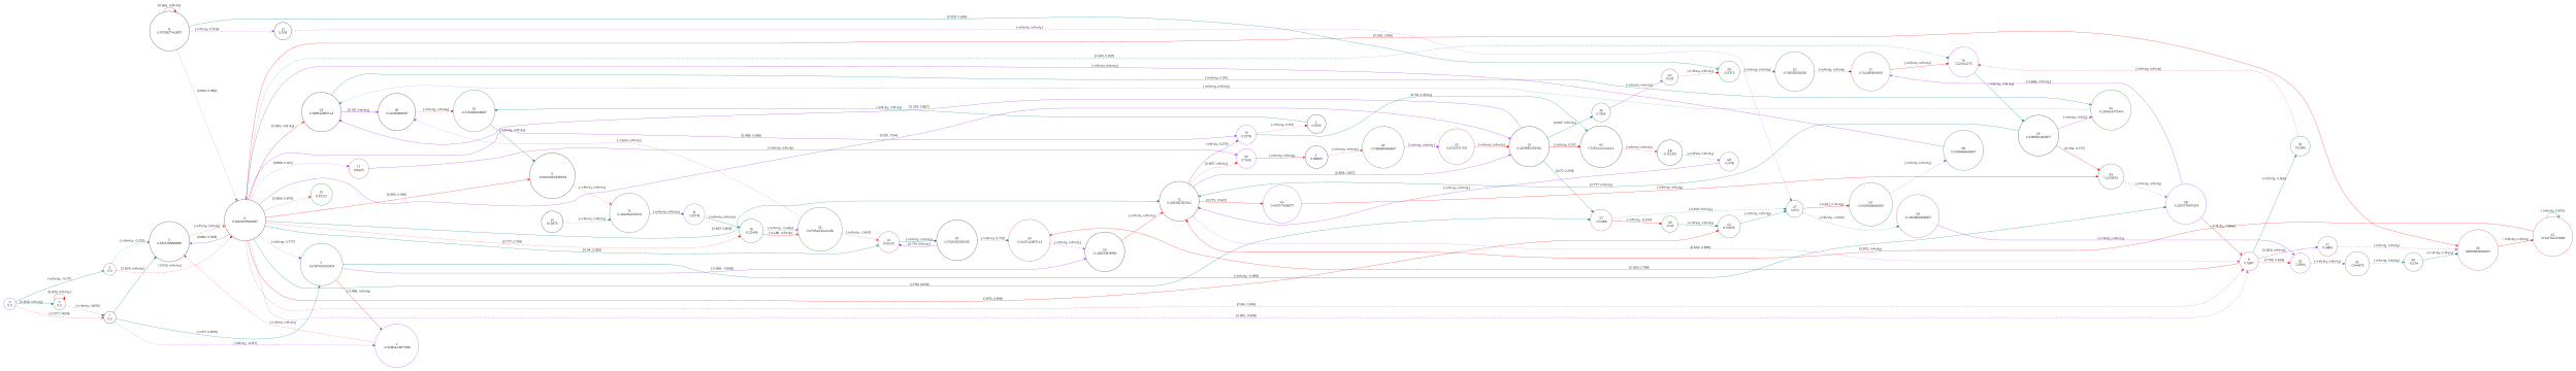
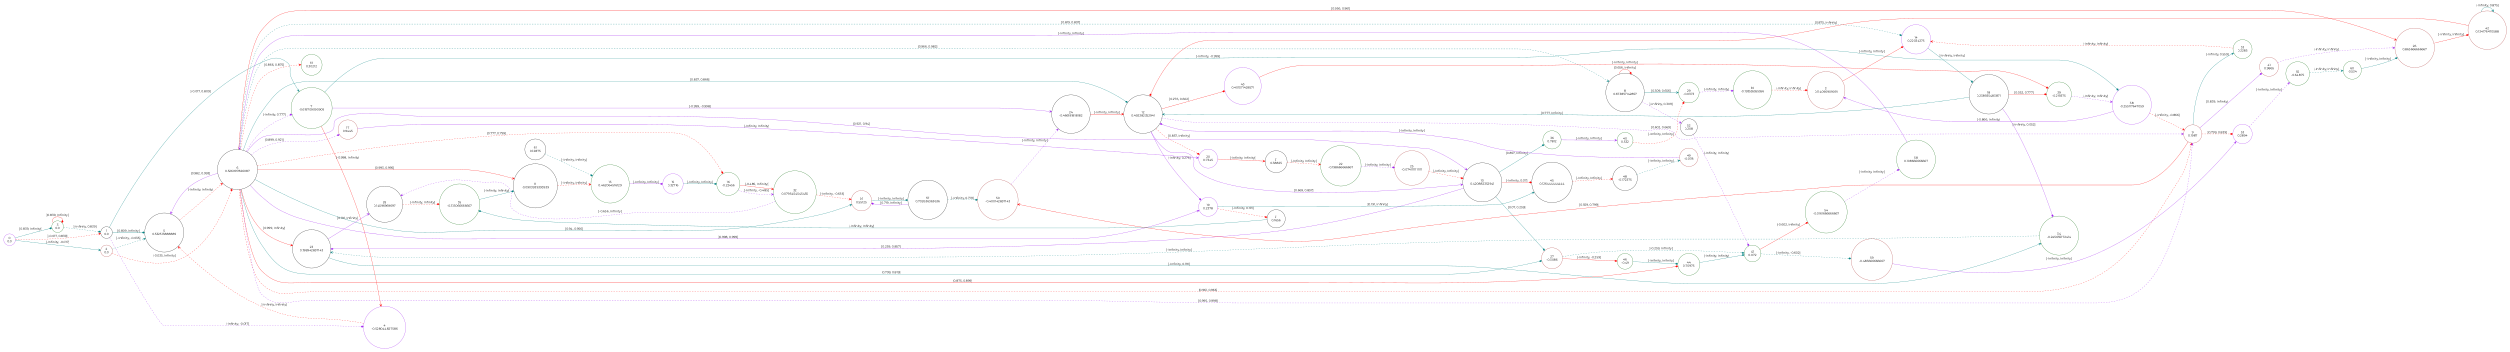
  digraph {
    fontname=Montserrat
    rankdir=LR
    node [color=darkgreen fontname=Montserrat shape=circle]
    edge [arrowhead=diamond color=red fontname=Montserrat style=solid]
    n1 [color=purple label="0\n0.0"]
    n2 [color=brown label="2\n0.0"]
    n3 [color=black label="1\n0.0"]
    n4 [label="3\n0.0"]
    n5 [color=black label="5\n0.532513888889"]
    n6 [color=black label="6\n0.526097826087"]
    n7 [color=purple label="4\n-0.528044827586"]
    n8 [label="7\n-0.619709090909"]
    n9 [label="16\n-0.22456"]
    n10 [color=brown label="27\n-0.3086"]
    n11 [color=purple label="14\n0.22034375"]
    n12 [color=black label="12\n0.492382352941"]
    n13 [label="37\n0.30212"]
    n14 [label="44\n0.70975"]
    n15 [color=brown label="17\n0.9445"]
    n16 [color=black label="10\n0.420882352941"]
    n17 [color=brown label="56\n0.55125"]
    n18 [color=brown label="26\n0.865666666667"]
    n19 [color=brown label="9\n0.1987"]
    n20 [color=black label="8\n0.673857142857"]
    n21 [color=black label="11\n-0.0903939393939"]
    n22 [color=purple label="19\n0.2378"]
    n23 [color=black label="23\n0.198942857143"]
    n24 [color=purple label="38\n-0.255117647059"]
    n25 [color=black label="24\n-0.466181818182"]
    n26 [color=brown label="31\n0.114090909091"]
    n27 [label="32\n0.0795454545455"]
    n28 [label="46\n-0.49"]
    n29 [label="47\n0.072"]
    n30 [color=black label="18\n0.238935483871"]
    n31 [color=purple label="43\n0.401571428571"]
    n32 [color=purple label="20\n0.7345"]
    n33 [color=black label="45\n0.126444444444"]
    n34 [label="36\n0.7812"]
    n35 [color=black label="57\n0.702636363636"]
    n36 [color=brown label="42\n0.134176470588"]
    n37 [label="33\n0.2285"]
    n38 [color=brown label="50\n-0.400142857143"]
    n39 [color=purple label="53\n0.2894"]
    n40 [color=brown label="41\n0.9865"]
    n41 [color=black label="52\n0.208"]
    n42 [label="29\n-0.0373"]
    n43 [label="13\n0.462064516129"]
    n44 [color=black label="51\n0.1656"]
    n45 [label="34\n-0.245655172414"]
    n46 [color=black label="28\n0.14596969697"]
    n47 [color=brown label="59\n-0.483666666667"]
    n48 [label="54\n-0.0161666666667"]
    n49 [label="39\n-0.219375"]
    n50 [color=black label="21\n0.38825"]
    n51 [color=black label="48\n-0.172375"]
    n52 [label="40\n0.532"]
    n53 [label="55\n-0.64875"]
    n54 [label="30\n-0.193555555556"]
    n55 [color=purple label="15\n0.32716"]
    n56 [label="35\n-0.313066666667"]
    n57 [label="60\n-0.534"]
    n58 [color=brown label="49\n-0.078"]
    n59 [label="22\n-0.198666666667"]
    n60 [color=brown label="25\n-0.0741111111111"]
    n61 [label="58\n0.108666666667"]
    n62 [color=black label="61\n0.12875"]
    n1 -> n2 [arrowhead=vee color=teal label="]-Infinity, -0.017]"]
    n1 -> n3 [arrowhead=vee label="]-0.017, 0.839]" style=dashed]
    n1 -> n4 [color=teal label="]0.839, Infinity["]
    n2 -> n5 [arrowhead=vee color=teal label="]-Infinity, -0.035]" style=dashed]
    n2 -> n6 [label="]-0.035, Infinity[" style=dashed]
    n3 -> n5 [color=teal label="]0.809, Infinity["]
    n3 -> n7 [color=purple label="]-Infinity, -0.017]" style=dashed]
    n3 -> n8 [arrowhead=vee color=teal label="]-0.017, 0.809]"]
    n4 -> n3 [color=teal label="]-Infinity, 0.839]" style=dashed]
    n4 -> n4 [label="]0.839, Infinity["]
    n5 -> n6 [arrowhead=vee label="]-Infinity, Infinity[" style=dashed]
    n6 -> n5 [arrowhead=vee color=purple label="]0.982, 0.993]"]
    n6 -> n8 [color=purple label="]-Infinity, 0.777]" style=dashed]
    n6 -> n9 [label="]0.777, 0.799]" style=dashed]
    n6 -> n10 [color=teal label="]0.799, 0.819]"]
    n6 -> n11 [color=teal label="]0.819, 0.857]" style=dashed]
    n6 -> n12 [color=teal label="]0.857, 0.866]"]
    n6 -> n13 [arrowhead=vee label="]0.866, 0.875]" style=dashed]
    n6 -> n14 [label="]0.875, 0.899]"]
    n6 -> n15 [color=purple label="]0.899, 0.921]" style=dashed]
    n6 -> n16 [arrowhead=vee color=purple label="]0.921, 0.94]"]
    n6 -> n17 [arrowhead=vee color=teal label="]0.94, 0.956]"]
    n6 -> n18 [arrowhead=vee label="]0.956, 0.961]"]
    n6 -> n19 [arrowhead=vee label="]0.961, 0.966]" style=dashed]
    n6 -> n19 [arrowhead=vee color=purple label="]0.995, 0.998]" style=dashed]
-   n20 -> n6 [arrowhead=vee color=teal label="]0.966, 0.982]" style=dashed]
+   n6 -> n20 [arrowhead=vee color=teal label="]0.966, 0.982]" style=dashed]
    n6 -> n21 [arrowhead=vee label="]0.993, 0.995]"]
    n6 -> n22 [arrowhead=vee color=purple label="]0.998, 0.999]"]
    n6 -> n23 [arrowhead=vee label="]0.999, Infinity["]
    n7 -> n5 [arrowhead=vee label="]-Infinity, Infinity[" style=dashed]
    n8 -> n7 [arrowhead=vee label="]-0.998, Infinity["]
    n8 -> n24 [color=teal label="]-Infinity, -0.999]"]
    n8 -> n25 [arrowhead=vee color=purple label="]-0.999, -0.998]"]
    n9 -> n27 [arrowhead=vee color=purple label="]-Infinity, -0.485]" style=dashed]
    n9 -> n27 [arrowhead=vee label="]-0.485, Infinity["]
    n10 -> n28 [label="]-Infinity, -0.259]"]
    n10 -> n29 [color=teal label="]-0.259, Infinity[" style=dashed]
    n11 -> n30 [color=teal label="]-Infinity, Infinity["]
    n12 -> n16 [arrowhead=vee color=purple label="]0.669, 0.857]"]
    n12 -> n19 [arrowhead=vee color=purple label="]0.602, 0.669]" style=dashed]
    n12 -> n22 [color=purple label="]-Infinity, 0.276]"]
    n12 -> n31 [label="]0.276, 0.602]"]
    n12 -> n32 [label="]0.857, Infinity[" style=dashed]
    n14 -> n29 [color=teal label="]-Infinity, Infinity["]
    n15 -> n32 [arrowhead=vee color=purple label="]-Infinity, Infinity["]
    n16 -> n10 [color=teal label="]0.07, 0.259]"]
    n16 -> n23 [color=purple label="]0.259, 0.857]"]
    n16 -> n33 [label="]-Infinity, 0.07]"]
    n16 -> n34 [color=teal label="]0.857, Infinity["]
    n17 -> n35 [color=teal label="]-Infinity, Infinity["]
    n18 -> n36 [label="]-Infinity, Infinity["]
    n19 -> n37 [arrowhead=vee color=teal label="]-Infinity, 0.559]"]
    n19 -> n38 [arrowhead=vee label="]0.559, 0.799]"]
    n19 -> n39 [label="]0.799, 0.839]" style=dashed]
    n19 -> n40 [color=purple label="]0.839, Infinity["]
    n20 -> n20 [label="]0.656, Infinity["]
    n20 -> n41 [arrowhead=vee color=purple label="]-Infinity, 0.309]" style=dashed]
    n20 -> n42 [arrowhead=vee color=teal label="]0.309, 0.656]"]
    n21 -> n43 [arrowhead=vee label="]-Infinity, Infinity[" style=dashed]
    n22 -> n33 [arrowhead=vee color=teal label="]0.191, Infinity["]
    n22 -> n44 [label="]-Infinity, 0.191]" style=dashed]
    n23 -> n45 [arrowhead=vee color=teal label="]-Infinity, 0.191]"]
    n23 -> n46 [arrowhead=vee color=purple label="]0.191, Infinity["]
-   n24 -> n19 [arrowhead=vee label="]-Infinity, -0.866]"]
+   n24 -> n19 [arrowhead=vee label="]-Infinity, -0.866]" style=dashed]
    n24 -> n26 [arrowhead=vee color=purple label="]-0.866, Infinity["]
    n25 -> n12 [arrowhead=vee label="]-Infinity, Infinity["]
    n26 -> n11 [label="]-Infinity, Infinity["]
    n27 -> n17 [arrowhead=vee label="]-Infinity, -0.656]" style=dashed]
    n27 -> n46 [arrowhead=vee color=purple label="]-0.656, Infinity[" style=dashed]
    n28 -> n14 [color=teal label="]-Infinity, Infinity["]
    n29 -> n47 [color=teal label="]-Infinity, -0.602]" style=dashed]
    n29 -> n48 [label="]-0.602, Infinity["]
    n30 -> n12 [arrowhead=vee color=teal label="]0.777, Infinity["]
    n30 -> n45 [color=purple label="]-Infinity, 0.052]"]
    n30 -> n49 [label="]0.052, 0.777]"]
    n31 -> n49 [label="]-Infinity, Infinity["]
    n32 -> n50 [arrowhead=vee label="]-Infinity, Infinity["]
    n33 -> n51 [arrowhead=vee label="]-Infinity, Infinity[" style=dashed]
    n34 -> n52 [arrowhead=vee color=purple label="]-Infinity, Infinity["]
    n35 -> n17 [color=purple label="]0.719, Infinity["]
    n35 -> n38 [color=teal label="]-Infinity, 0.719]" style=dashed]
    n36 -> n12 [label="]0.875, Infinity["]
    n36 -> n36 [arrowhead=vee color=teal label="]-Infinity, 0.875]"]
    n37 -> n11 [arrowhead=vee label="]-Infinity, Infinity[" style=dashed]
    n38 -> n25 [arrowhead=vee color=purple label="]-Infinity, Infinity[" style=dashed]
    n39 -> n53 [arrowhead=vee color=purple label="]-Infinity, Infinity[" style=dashed]
    n40 -> n18 [arrowhead=vee color=purple label="]-Infinity, Infinity[" style=dashed]
    n41 -> n29 [color=purple label="]-Infinity, Infinity[" style=dashed]
    n42 -> n54 [color=purple label="]-Infinity, Infinity[" style=dashed]
    n43 -> n55 [color=purple label="]-Infinity, Infinity["]
    n44 -> n56 [color=teal label="]-Infinity, Infinity["]
    n45 -> n23 [arrowhead=vee color=teal label="]-Infinity, Infinity[" style=dashed]
    n46 -> n56 [label="]-Infinity, Infinity[" style=dashed]
    n47 -> n39 [arrowhead=vee color=purple label="]-Infinity, Infinity["]
    n48 -> n61 [color=purple label="]-Infinity, Infinity[" style=dashed]
    n49 -> n24 [arrowhead=vee color=purple label="]-Infinity, Infinity[" style=dashed]
    n50 -> n59 [arrowhead=vee label="]-Infinity, Infinity[" style=dashed]
    n51 -> n58 [arrowhead=vee color=teal label="]-Infinity, Infinity[" style=dashed]
    n52 -> n42 [label="]-Infinity, Infinity[" style=dashed]
    n53 -> n57 [arrowhead=vee color=teal label="]-Infinity, Infinity[" style=dashed]
    n54 -> n26 [label="]-Infinity, Infinity[" style=dashed]
    n55 -> n9 [color=teal label="]-Infinity, Infinity["]
    n56 -> n21 [color=teal label="]-Infinity, Infinity["]
    n57 -> n18 [color=teal label="]-Infinity, Infinity["]
    n58 -> n12 [color=purple label="]-Infinity, Infinity["]
    n59 -> n60 [color=purple label="]-Infinity, Infinity[" style=dashed]
    n60 -> n16 [label="]-Infinity, Infinity[" style=dashed]
    n61 -> n6 [arrowhead=vee color=purple label="]-Infinity, Infinity["]
    n62 -> n43 [color=teal label="]-Infinity, Infinity[" style=dashed]
  }
